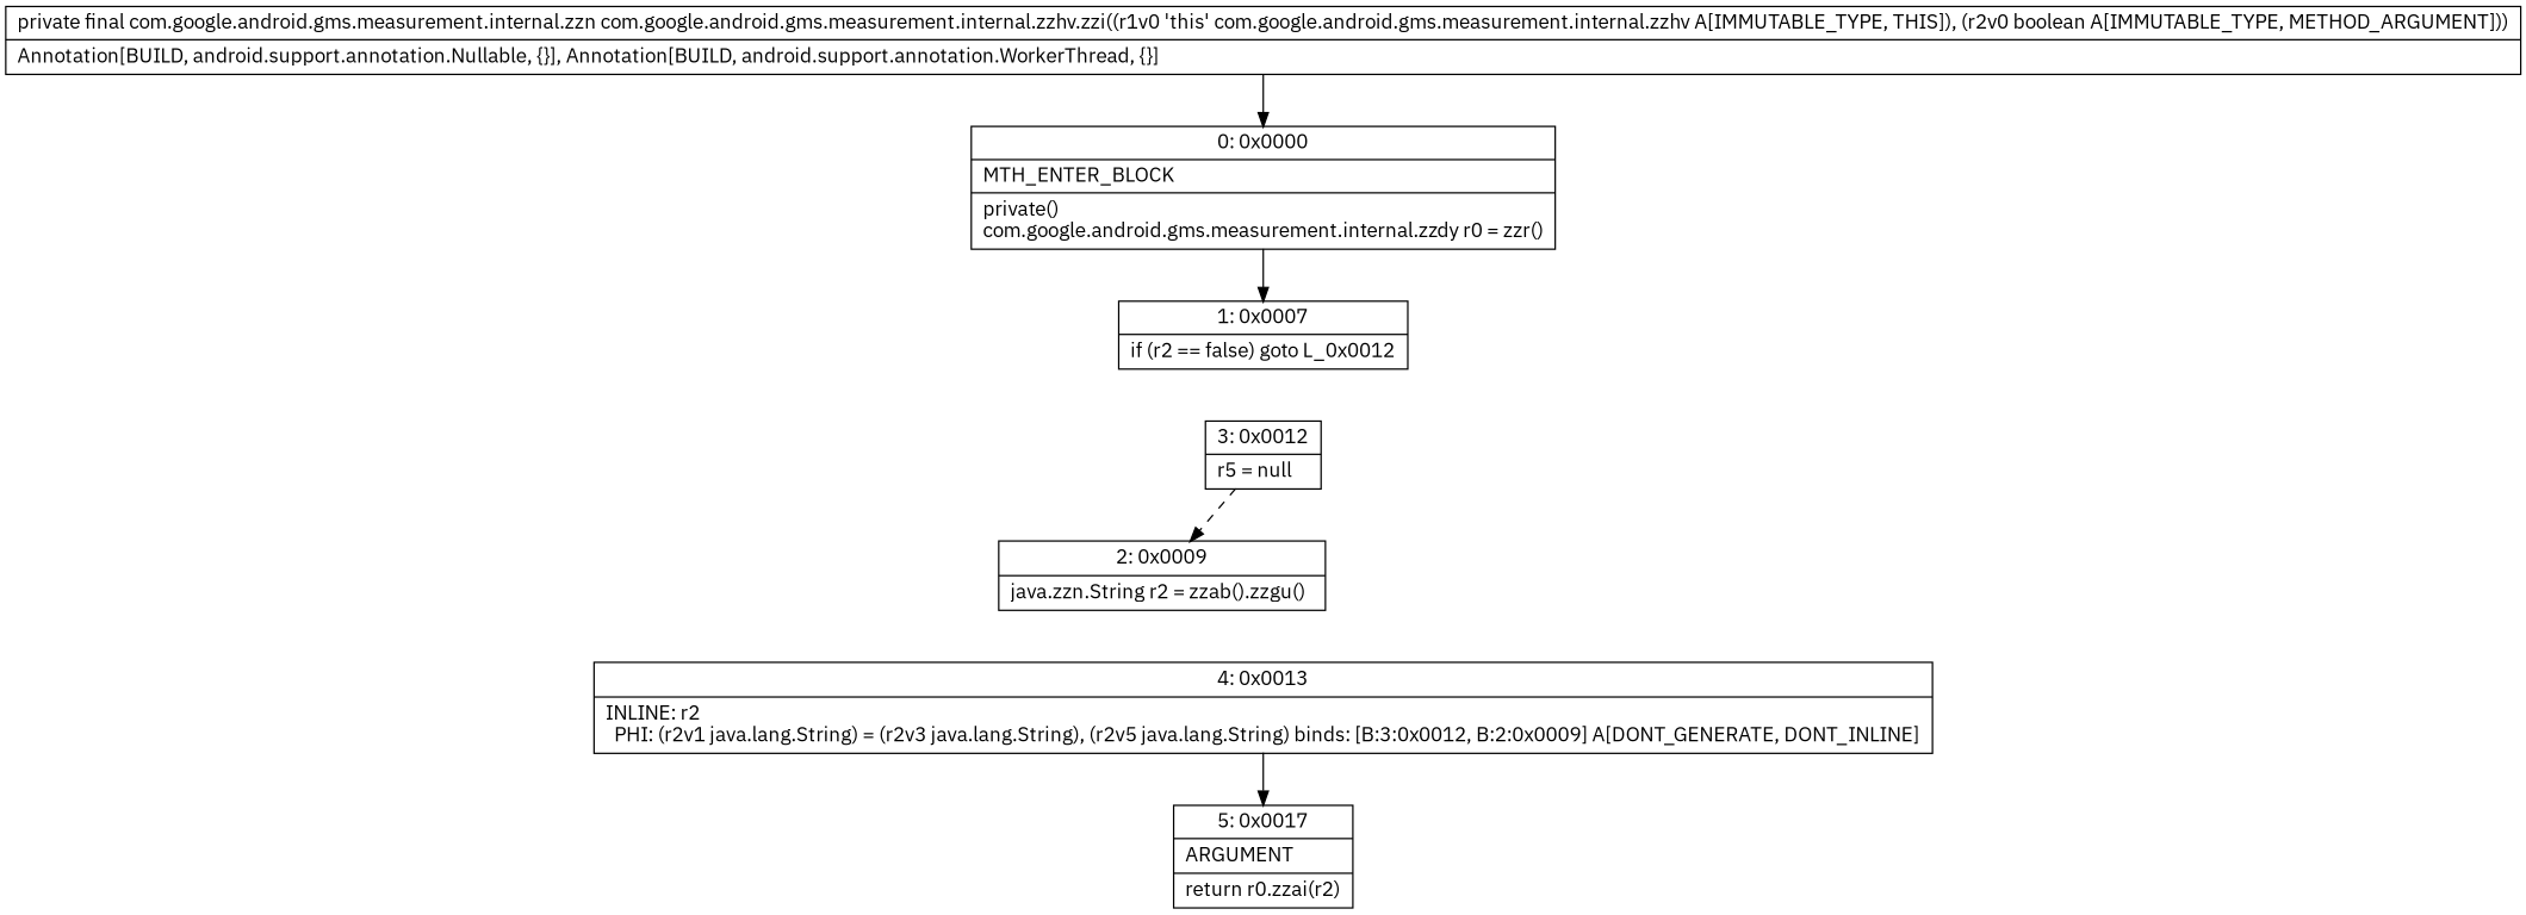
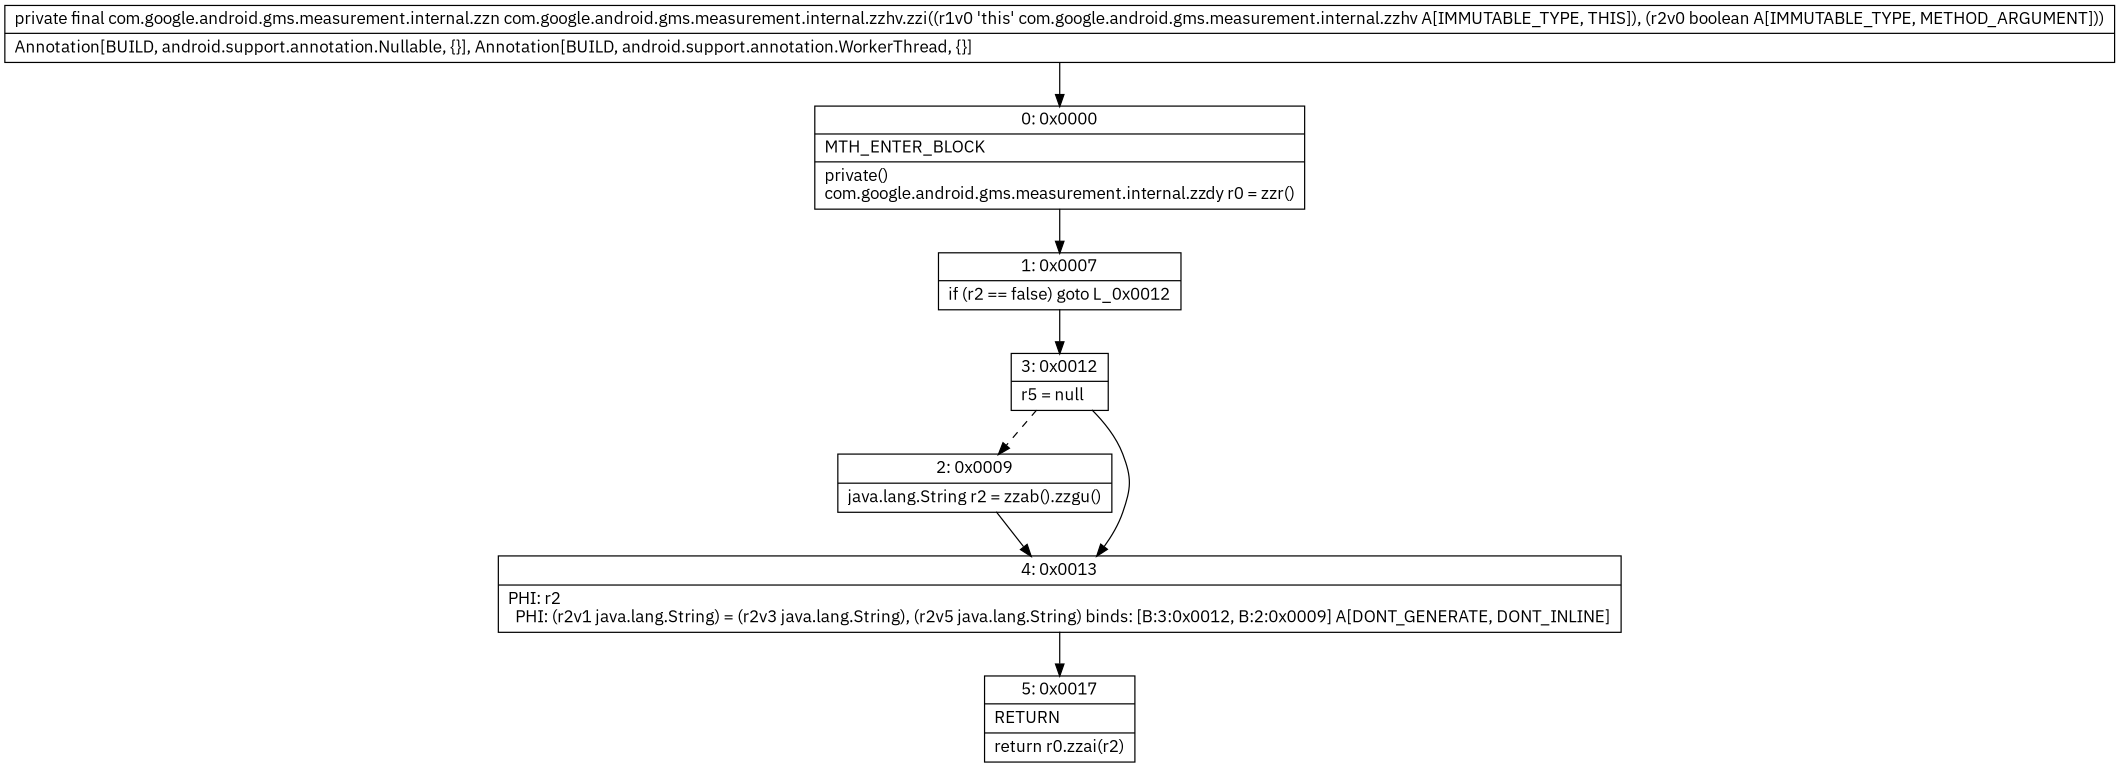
  digraph {
    fontname="IBM Plex Sans"
    node [fontname="IBM Plex Sans" shape=record]
    edge [fontname="IBM Plex Sans"]
    n1 [label="{0\:\ 0x0000|MTH_ENTER_BLOCK\l|private()\lcom.google.android.gms.measurement.internal.zzdy r0 = zzr()\l}"]
    n2 [label="{1\:\ 0x0007|if (r2 == false) goto L_0x0012\l}"]
    n3 [label="{3\:\ 0x0012|r5 = null\l}"]
-   n4 [label="{2\:\ 0x0009|java.zzn.String r2 = zzab().zzgu()\l}"]
-   n5 [label="{4\:\ 0x0013|INLINE: r2 \l  PHI: (r2v1 java.lang.String) = (r2v3 java.lang.String), (r2v5 java.lang.String) binds: [B:3:0x0012, B:2:0x0009] A[DONT_GENERATE, DONT_INLINE]\l}"]
-   n6 [label="{5\:\ 0x0017|ARGUMENT\l|return r0.zzai(r2)\l}"]
+   n4 [label="{2\:\ 0x0009|java.lang.String r2 = zzab().zzgu()\l}"]
+   n5 [label="{4\:\ 0x0013|PHI: r2 \l  PHI: (r2v1 java.lang.String) = (r2v3 java.lang.String), (r2v5 java.lang.String) binds: [B:3:0x0012, B:2:0x0009] A[DONT_GENERATE, DONT_INLINE]\l}"]
+   n6 [label="{5\:\ 0x0017|RETURN\l|return r0.zzai(r2)\l}"]
    n7 [label="{private final com.google.android.gms.measurement.internal.zzn com.google.android.gms.measurement.internal.zzhv.zzi((r1v0 'this' com.google.android.gms.measurement.internal.zzhv A[IMMUTABLE_TYPE, THIS]), (r2v0 boolean A[IMMUTABLE_TYPE, METHOD_ARGUMENT]))  | Annotation[BUILD, android.support.annotation.Nullable, \{\}], Annotation[BUILD, android.support.annotation.WorkerThread, \{\}]\l}"]
    n1 -> n2
+   n2 -> n3
    n3 -> n4 [style=dashed]
+   n3 -> n5
+   n4 -> n5
    n5 -> n6
    n7 -> n1
  }
